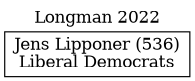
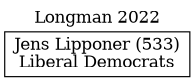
  digraph {
    label="Longman 2022"
    labelloc=t
    mclimit=10
-   n1 [label="Jens Lipponer (536)\nLiberal Democrats" shape=box]
+   n1 [label="Jens Lipponer (533)\nLiberal Democrats" shape=box]
  }
